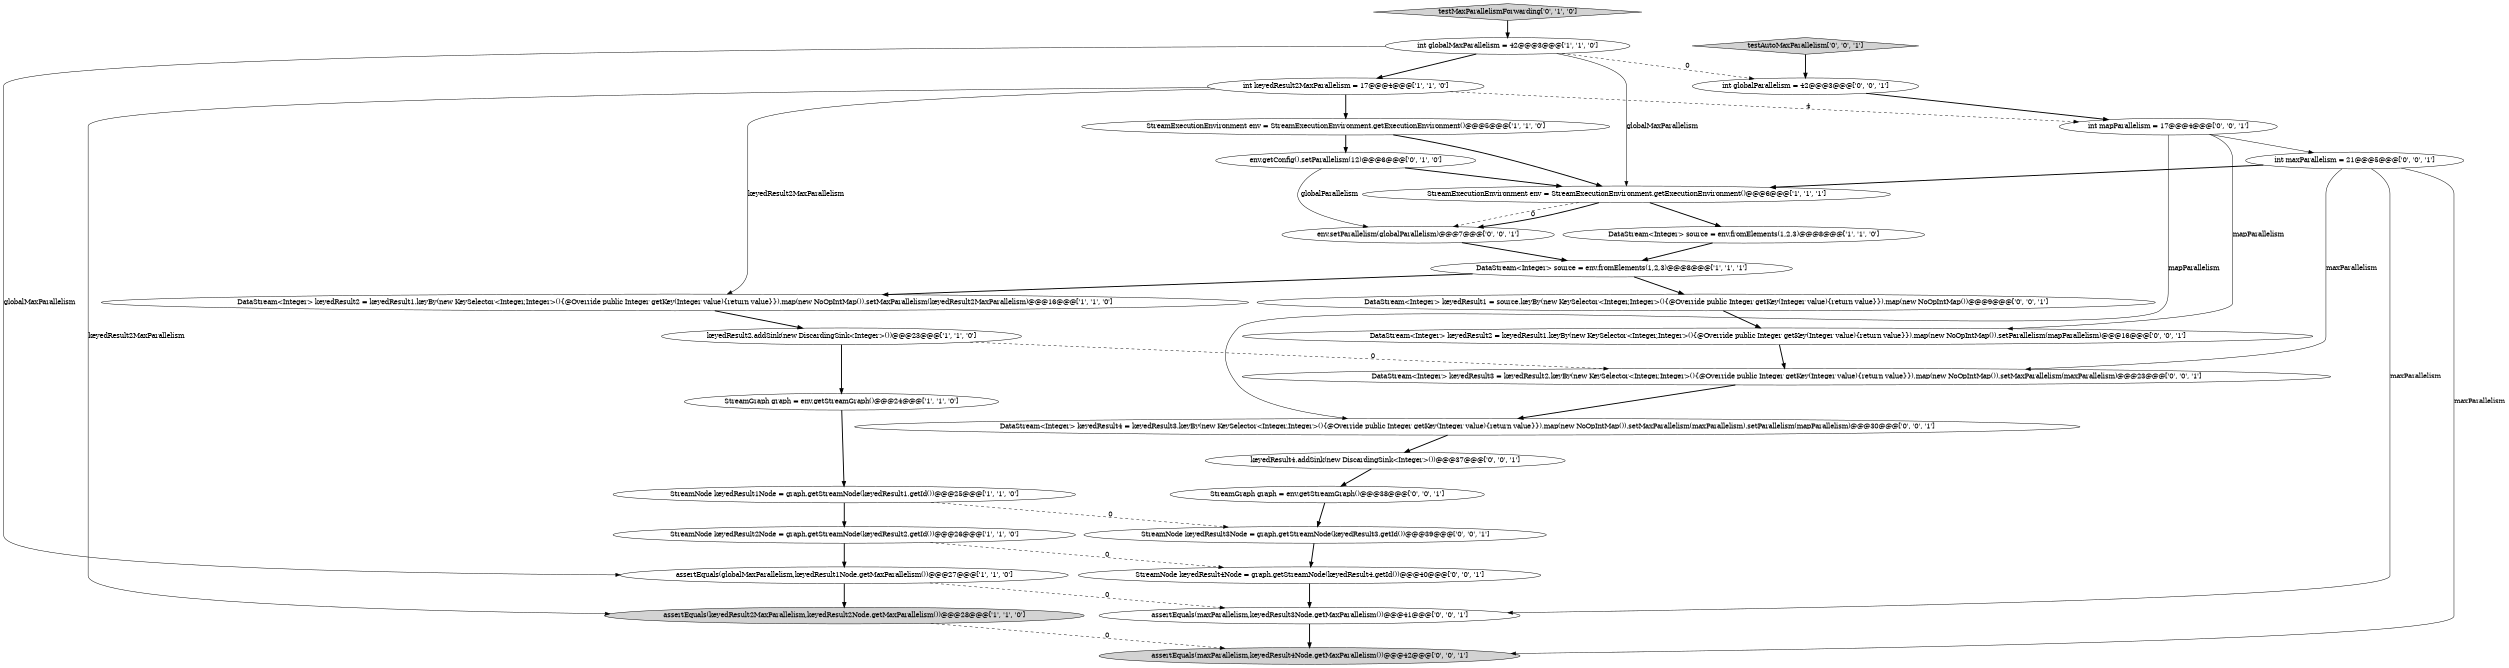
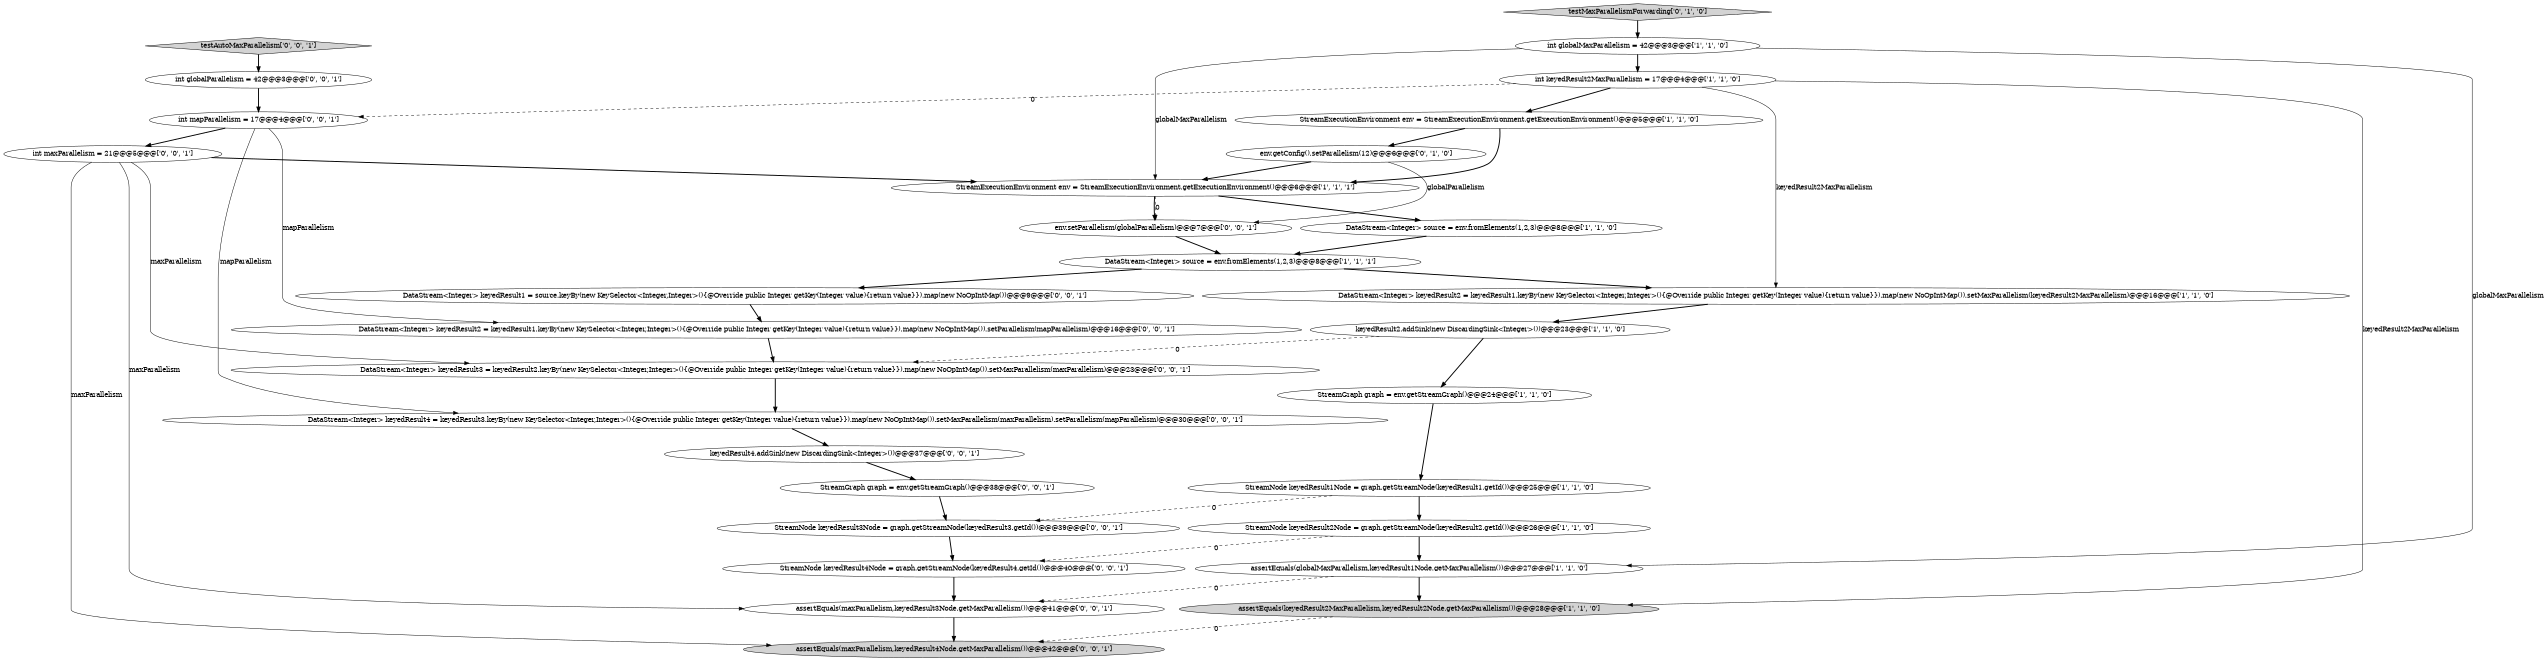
  digraph {
    node [fillcolor=white shape=ellipse style=filled]
    edge [style=bold]
    n1 [label="int globalParallelism = 42@@@3@@@['0', '0', '1']"]
    n2 [label="int mapParallelism = 17@@@4@@@['0', '0', '1']"]
    n3 [label="env.setParallelism(globalParallelism)@@@7@@@['0', '0', '1']"]
    n4 [label="DataStream<Integer> source = env.fromElements(1,2,3)@@@8@@@['1', '1', '1']"]
    n5 [label="int maxParallelism = 21@@@5@@@['0', '0', '1']"]
    n6 [label="DataStream<Integer> keyedResult2 = keyedResult1.keyBy(new KeySelector<Integer,Integer>(){@Override public Integer getKey(Integer value){return value}}).map(new NoOpIntMap()).setParallelism(mapParallelism)@@@16@@@['0', '0', '1']"]
    n7 [label="DataStream<Integer> keyedResult4 = keyedResult3.keyBy(new KeySelector<Integer,Integer>(){@Override public Integer getKey(Integer value){return value}}).map(new NoOpIntMap()).setMaxParallelism(maxParallelism).setParallelism(mapParallelism)@@@30@@@['0', '0', '1']"]
    n8 [label="int globalMaxParallelism = 42@@@3@@@['1', '1', '0']"]
    n9 [label="StreamExecutionEnvironment env = StreamExecutionEnvironment.getExecutionEnvironment()@@@6@@@['1', '1', '1']"]
    n10 [label="assertEquals(globalMaxParallelism,keyedResult1Node.getMaxParallelism())@@@27@@@['1', '1', '0']"]
    n11 [label="int keyedResult2MaxParallelism = 17@@@4@@@['1', '1', '0']"]
    n12 [label="StreamExecutionEnvironment env = StreamExecutionEnvironment.getExecutionEnvironment()@@@5@@@['1', '1', '0']"]
    n13 [label="env.getConfig().setParallelism(12)@@@6@@@['0', '1', '0']"]
    n14 [label="DataStream<Integer> source = env.fromElements(1,2,3)@@@8@@@['1', '1', '0']"]
    n15 [label="DataStream<Integer> keyedResult2 = keyedResult1.keyBy(new KeySelector<Integer,Integer>(){@Override public Integer getKey(Integer value){return value}}).map(new NoOpIntMap()).setMaxParallelism(keyedResult2MaxParallelism)@@@16@@@['1', '1', '0']"]
    n16 [label="DataStream<Integer> keyedResult1 = source.keyBy(new KeySelector<Integer,Integer>(){@Override public Integer getKey(Integer value){return value}}).map(new NoOpIntMap())@@@9@@@['0', '0', '1']"]
    n17 [label="keyedResult2.addSink(new DiscardingSink<Integer>())@@@23@@@['1', '1', '0']"]
    n18 [fillcolor=lightgray label="assertEquals(maxParallelism,keyedResult4Node.getMaxParallelism())@@@42@@@['0', '0', '1']"]
    n19 [label="DataStream<Integer> keyedResult3 = keyedResult2.keyBy(new KeySelector<Integer,Integer>(){@Override public Integer getKey(Integer value){return value}}).map(new NoOpIntMap()).setMaxParallelism(maxParallelism)@@@23@@@['0', '0', '1']"]
    n20 [label="assertEquals(maxParallelism,keyedResult3Node.getMaxParallelism())@@@41@@@['0', '0', '1']"]
    n21 [label="keyedResult4.addSink(new DiscardingSink<Integer>())@@@37@@@['0', '0', '1']"]
    n22 [label="StreamNode keyedResult2Node = graph.getStreamNode(keyedResult2.getId())@@@26@@@['1', '1', '0']"]
    n23 [label="StreamNode keyedResult4Node = graph.getStreamNode(keyedResult4.getId())@@@40@@@['0', '0', '1']"]
    n24 [fillcolor=lightgray label="assertEquals(keyedResult2MaxParallelism,keyedResult2Node.getMaxParallelism())@@@28@@@['1', '1', '0']"]
    n25 [label="StreamGraph graph = env.getStreamGraph()@@@24@@@['1', '1', '0']"]
    n26 [label="StreamNode keyedResult3Node = graph.getStreamNode(keyedResult3.getId())@@@39@@@['0', '0', '1']"]
    n27 [fillcolor=lightgray label="testAutoMaxParallelism['0', '0', '1']" shape=diamond]
    n28 [fillcolor=lightgray label="testMaxParallelismForwarding['0', '1', '0']" shape=diamond]
    n29 [label="StreamGraph graph = env.getStreamGraph()@@@38@@@['0', '0', '1']"]
    n30 [label="StreamNode keyedResult1Node = graph.getStreamNode(keyedResult1.getId())@@@25@@@['1', '1', '0']"]
    n1 -> n2
-   n2 -> n5 [style=solid]
+   n2 -> n5
    n2 -> n6 [label=mapParallelism style=solid]
    n2 -> n7 [label=mapParallelism style=solid]
    n3 -> n4
    n4 -> n15
    n4 -> n16
    n5 -> n9
    n5 -> n18 [label=maxParallelism style=solid]
    n5 -> n19 [label=maxParallelism style=solid]
    n5 -> n20 [label=maxParallelism style=solid]
    n6 -> n19
    n7 -> n21
-   n8 -> n1 [label=0 style=dashed]
    n8 -> n9 [label=globalMaxParallelism style=solid]
    n8 -> n10 [label=globalMaxParallelism style=solid]
    n8 -> n11
    n9 -> n3 [label=0 style=dashed]
    n9 -> n3
    n9 -> n14
    n10 -> n20 [label=0 style=dashed]
    n10 -> n24
-   n11 -> n2 [label=4 style=dashed]
+   n11 -> n2 [label=0 style=dashed]
    n11 -> n12
    n11 -> n15 [label=keyedResult2MaxParallelism style=solid]
    n11 -> n24 [label=keyedResult2MaxParallelism style=solid]
    n12 -> n9
    n12 -> n13
    n13 -> n3 [label=globalParallelism style=solid]
    n13 -> n9
    n14 -> n4
    n15 -> n17
    n16 -> n6
    n17 -> n19 [label=0 style=dashed]
    n17 -> n25
    n19 -> n7
    n20 -> n18
    n21 -> n29
    n22 -> n10
    n22 -> n23 [label=0 style=dashed]
    n23 -> n20
    n24 -> n18 [label=0 style=dashed]
    n25 -> n30
    n26 -> n23
    n27 -> n1
    n28 -> n8
    n29 -> n26
    n30 -> n22
    n30 -> n26 [label=0 style=dashed]
  }
